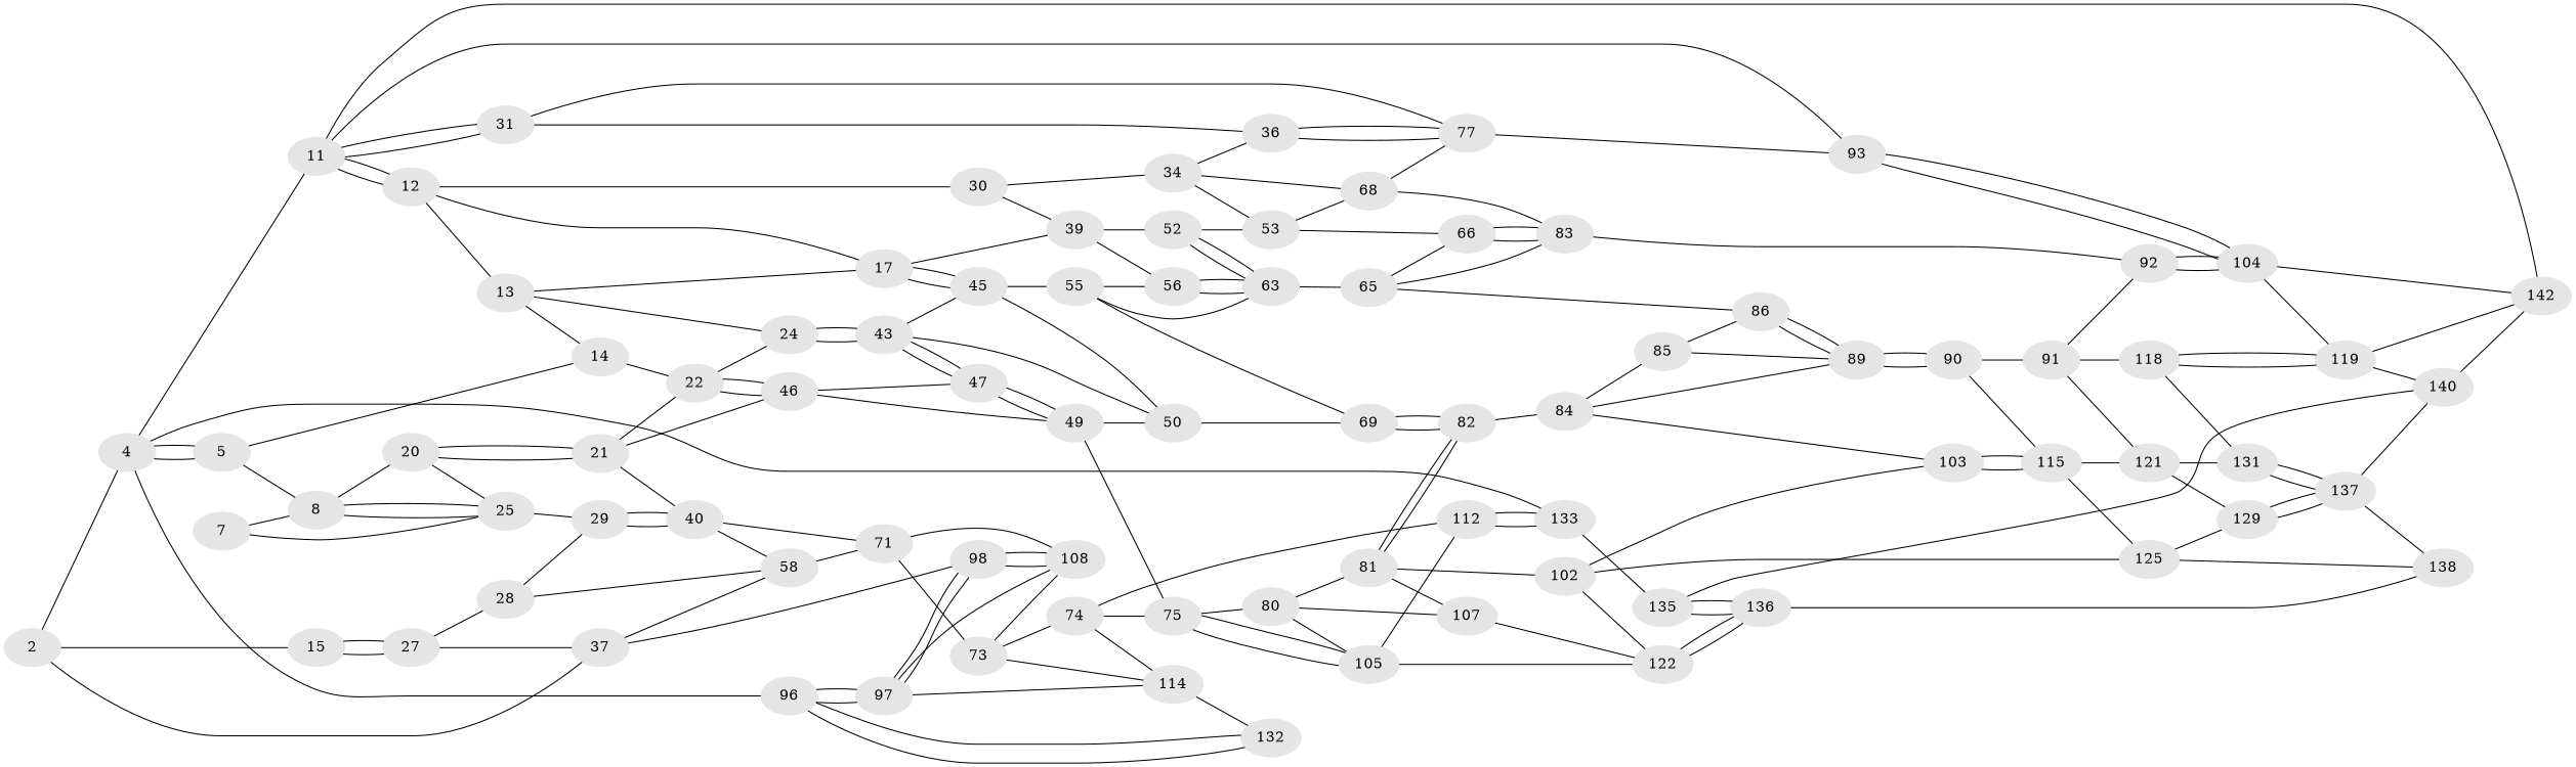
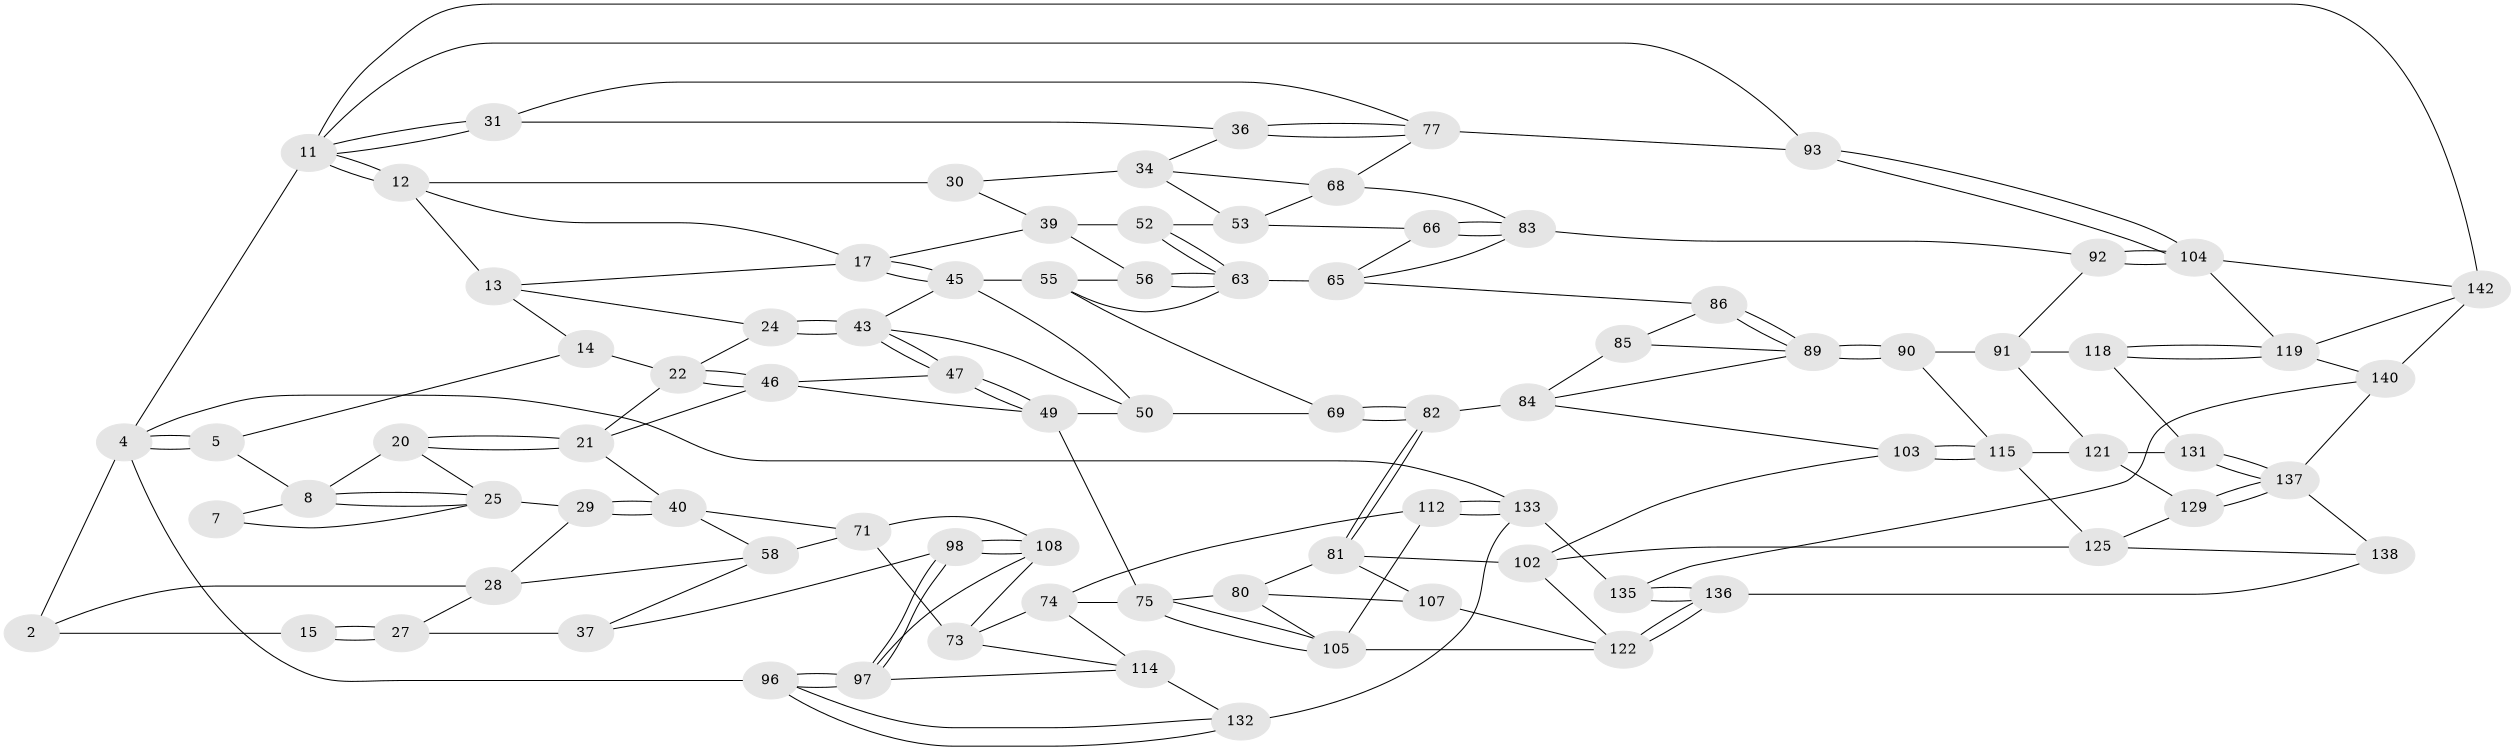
  graph {
    rankdir=LR
    node [color=gray90 style=filled]
    2 [super="+3"]
    15
    4 [super="+95"]
    37 [super="+59"]
    8 [super="+9"]
    7
    25 [super="+26"]
    27 [super="+38"]
    5 [super="+10"]
    11 [super="+94"]
    96
    133 [super="+134"]
    58 [super="+60"]
    98
    14
    12 [super="+19"]
    31 [super="+32"]
    93
    142 [super="+143"]
    97 [super="+127"]
    132
    135
    20
    22 [super="+23"]
    29
    21 [super="+42"]
    13 [super="+16"]
    17 [super="+18"]
    30 [super="+33"]
    36
    77 [super="+79"]
    104 [super="+120"]
    24
    39 [super="+51"]
    45 [super="+54"]
    34 [super="+35"]
    43 [super="+44"]
    46 [super="+48"]
    28 [super="+57"]
    52
    56
    50 [super="+62"]
    55 [super="+70"]
    40 [super="+41"]
    71 [super="+72"]
    47
    49 [super="+61"]
    53 [super="+67"]
    68 [super="+78"]
    66
    83 [super="+88"]
    108 [super="+109"]
    63 [super="+64"]
    73 [super="+110"]
    69
    75 [super="+76"]
    80 [super="+106"]
    105 [super="+113"]
    82
    65 [super="+87"]
    86
    92
    89 [super="+99"]
    84 [super="+100"]
    74 [super="+111"]
    114 [super="+128"]
    112
    81 [super="+101"]
    107
    122 [super="+123"]
    102 [super="+124"]
    103
    125 [super="+126"]
    85
    90
    115 [super="+116"]
    91 [super="+117"]
    118
    121 [super="+130"]
    119 [super="+141"]
    131
    129
    136
    138
    140 [super="+144"]
    137 [super="+139"]
    2 -- 15
    2 -- 4
-   2 -- 37
+   2 -- 28
    15 -- 27
    15 -- 27
    4 -- 5
    4 -- 5
    4 -- 11 [weight=2]
    4 -- 96
    4 -- 133
    37 -- 58
    37 -- 98
    8 -- 25
    8 -- 25
    8 -- 20
    7 -- 8
    7 -- 25
    25 -- 29
    27 -- 37
    27 -- 28 [weight=2]
    5 -- 8
    5 -- 14
    11 -- 12
    11 -- 12
    11 -- 31
    11 -- 31
    11 -- 93
    11 -- 142
    96 -- 97
    96 -- 97
    96 -- 132
    96 -- 132
    133 -- 135
    58 -- 71
    98 -- 108
    98 -- 108
    14 -- 22
    12 -- 13
    12 -- 17
    12 -- 30
    31 -- 36
    31 -- 77
    93 -- 104
    93 -- 104
    97 -- 98
    97 -- 98
    97 -- 108
    97 -- 114
+   132 -- 133
    135 -- 136
    135 -- 136
    135 -- 140
    20 -- 25
    20 -- 21
    20 -- 21
    22 -- 24
    22 -- 46
    22 -- 46
    29 -- 40
    29 -- 40
    21 -- 22
    21 -- 46
    21 -- 40
    13 -- 14
    13 -- 17
    13 -- 24
    17 -- 39
    17 -- 45
    17 -- 45
    30 -- 39
    30 -- 34
    36 -- 77
    36 -- 77
    77 -- 93
    104 -- 142
    104 -- 119
    24 -- 43
    24 -- 43
    39 -- 52
    39 -- 56
    45 -- 50
    45 -- 55
    34 -- 36
    34 -- 53
    34 -- 68
    43 -- 45
    43 -- 50
    43 -- 47
    43 -- 47
    46 -- 47
    46 -- 49
    28 -- 58
    28 -- 29
    52 -- 53
    52 -- 63
    52 -- 63
    56 -- 63
    56 -- 63
    50 -- 69
    55 -- 56
    55 -- 63
    55 -- 69
    40 -- 58
    40 -- 71
    71 -- 108
    71 -- 73
    47 -- 49
    47 -- 49
    49 -- 50
    49 -- 75
    53 -- 68
    53 -- 66
    68 -- 77
    68 -- 83
    66 -- 83
    66 -- 83
    83 -- 92
    63 -- 65
    73 -- 108
    73 -- 74
    73 -- 114
    69 -- 82
    69 -- 82
    75 -- 80
    75 -- 105
    75 -- 105
    80 -- 105
    80 -- 81
    80 -- 107
    105 -- 112
    105 -- 122
    82 -- 84
    65 -- 66
    65 -- 83
    65 -- 86
    86 -- 89
    86 -- 89
    92 -- 104
    92 -- 104
    89 -- 90
    89 -- 90
    84 -- 89
    84 -- 103
    84 -- 85
    74 -- 75
    74 -- 114
    74 -- 112
    114 -- 132
    112 -- 133
    112 -- 133
    81 -- 82
    81 -- 82
    81 -- 107
    81 -- 102
    107 -- 122
    122 -- 136
    122 -- 136
    102 -- 122
    102 -- 103
    102 -- 125
    103 -- 115
    103 -- 115
    125 -- 129
    125 -- 138
    85 -- 86
    85 -- 89
    90 -- 115
    90 -- 91
    115 -- 125
    115 -- 121
    91 -- 92
    91 -- 118
    91 -- 121
    118 -- 119
    118 -- 119
    118 -- 131
    121 -- 131
    121 -- 129
    119 -- 142
    119 -- 140
    131 -- 137
    131 -- 137
    129 -- 137
    129 -- 137
    136 -- 138
    140 -- 142
    137 -- 138
    137 -- 140
  }
